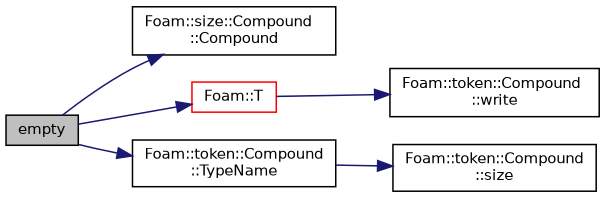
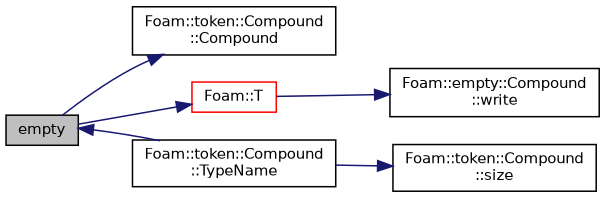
  digraph {
    rankdir=LR
    node [color=black fontname=Helvetica fontsize=10 shape=record]
    edge [color=midnightblue fontname=Helvetica fontsize=10 labelfontname=Helvetica labelfontsize=10 style=solid]
    n1 [fillcolor=grey75 fontcolor=black height=0.2 label=empty style=filled width=0.4]
-   n2 [height=0.2 label="Foam::size::Compound\l::Compound" width=0.4]
+   n2 [height=0.2 label="Foam::token::Compound\l::Compound" width=0.4]
    n3 [color=red height=0.2 label="Foam::T" width=0.4]
    n4 [height=0.2 label="Foam::token::Compound\l::TypeName" width=0.4]
    n5 [height=0.2 label="Foam::token::Compound\l::size" width=0.4]
-   n6 [height=0.2 label="Foam::token::Compound\l::write" width=0.4]
+   n6 [height=0.2 label="Foam::empty::Compound\l::write" width=0.4]
    n1 -> n2
    n1 -> n3
-   n1 -> n4
+   n4 -> n1
    n3 -> n6
    n4 -> n5
  }
